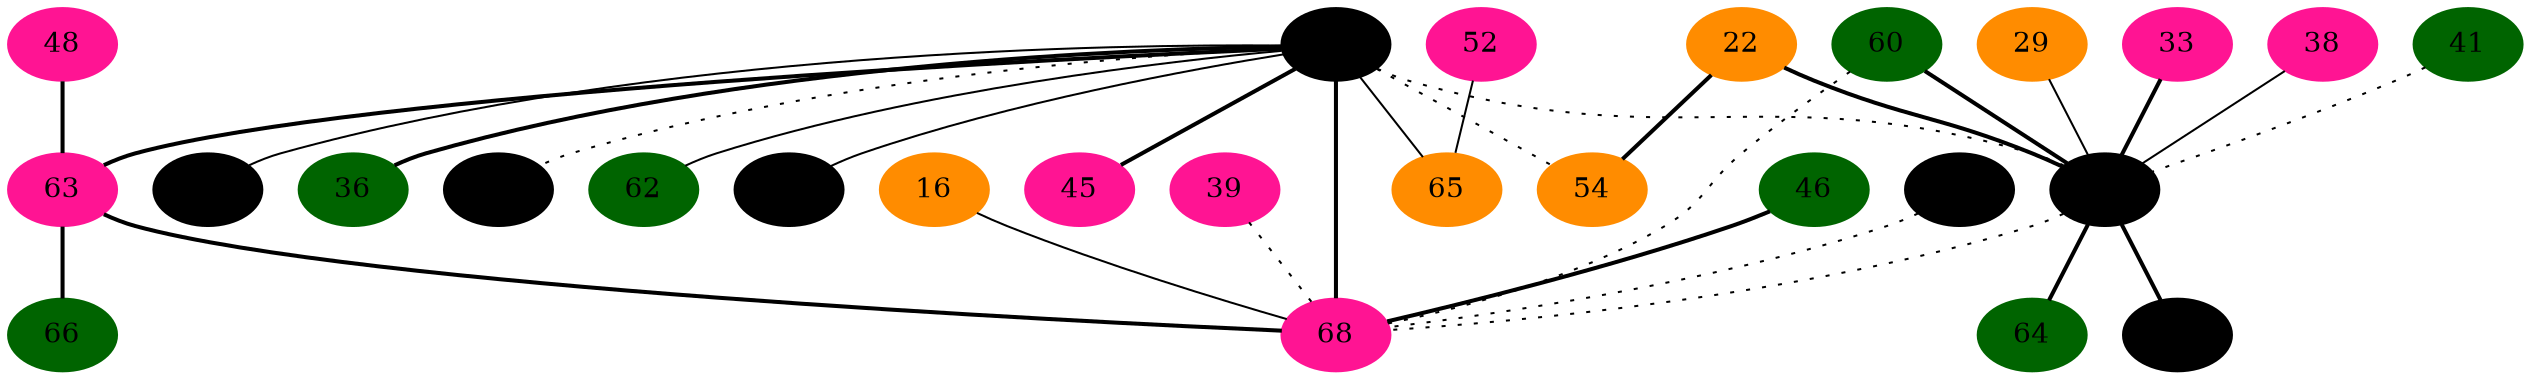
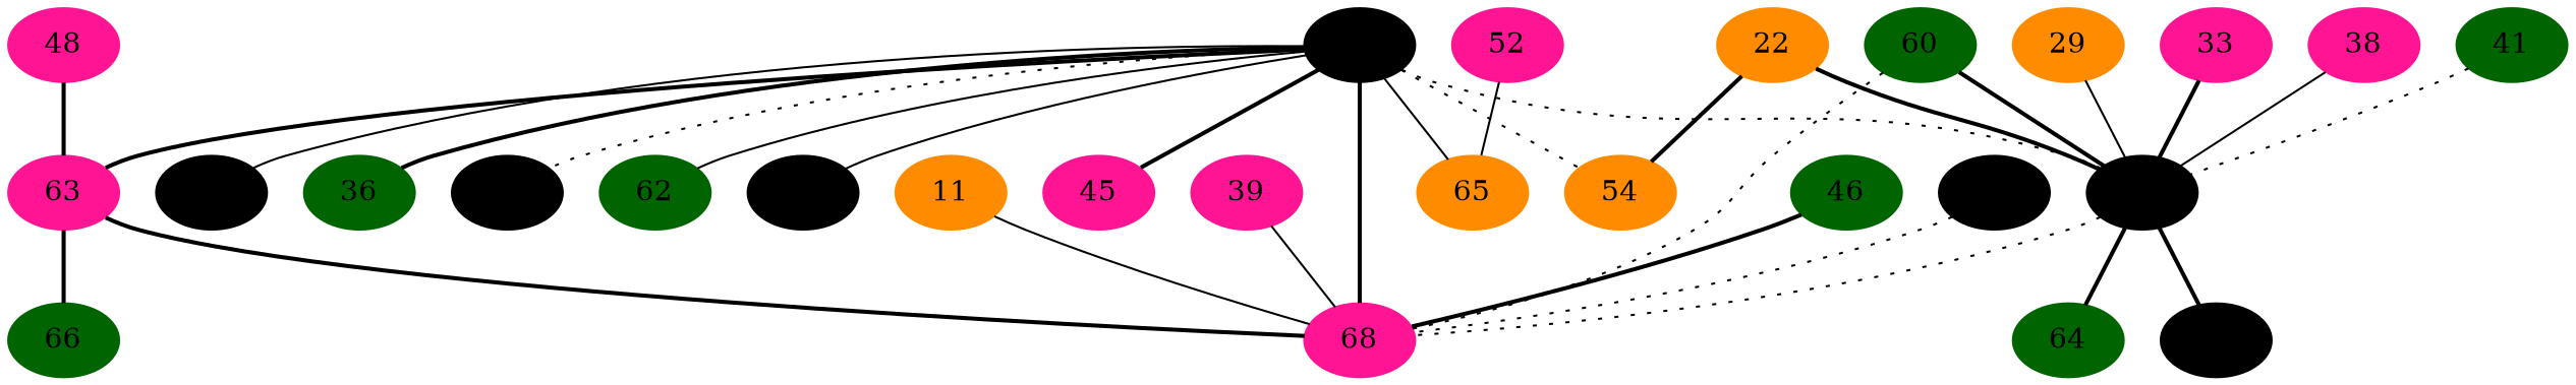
  graph {
    node [color=deeppink style=filled]
    edge [style=bold]
    3 [color=black super="+1"]
    7 [color=black]
    36 [color=darkgreen]
    37 [color=black]
    n5 [label=45]
    54 [color=darkorange]
    57 [color=black super="+40+26+42"]
    61 [color=black super="+50+58+15+5+53+10+13"]
    62 [color=darkgreen super="+2"]
    63 [super="+4+30"]
    65 [color=darkorange super="+31+43+21"]
    68 [super="+25+49"]
    64 [color=darkgreen]
    67 [color=black]
    66 [color=darkgreen]
-   11 [color=darkorange label=16]
+   11 [color=darkorange]
    22 [color=darkorange super="+14"]
    29 [color=darkorange]
    33
    38 [super="+23"]
    39
    41 [color=darkgreen]
    46 [color=darkgreen]
    48 [super="+18"]
    51 [color=black]
    52
    60 [color=darkgreen super="+59"]
    3 -- 7 [style=solid]
    3 -- 36
    3 -- 37 [style=solid]
    3 -- n5
    3 -- 54 [style=dotted]
    3 -- 57 [style=dotted weight=2]
    3 -- 61 [style=dotted weight=4]
    3 -- 62 [style=solid]
    3 -- 63 [weight=4]
    3 -- 65 [style=solid weight=3]
    3 -- 68 [weight=5]
    61 -- 68 [style=dotted weight=3]
    61 -- 64
    61 -- 67
    63 -- 68 [weight=3]
    63 -- 66
    11 -- 68 [style=solid]
    22 -- 54
    22 -- 61 [weight=3]
    29 -- 61 [style=solid]
    33 -- 61
    38 -- 61 [style=solid]
-   39 -- 68 [style=dotted]
+   39 -- 68 [style=solid]
    41 -- 61 [style=dotted]
    46 -- 68
    48 -- 63
    51 -- 68 [style=dotted]
    52 -- 65 [style=solid]
    60 -- 61 [weight=2]
    60 -- 68 [style=dotted weight=2]
  }
